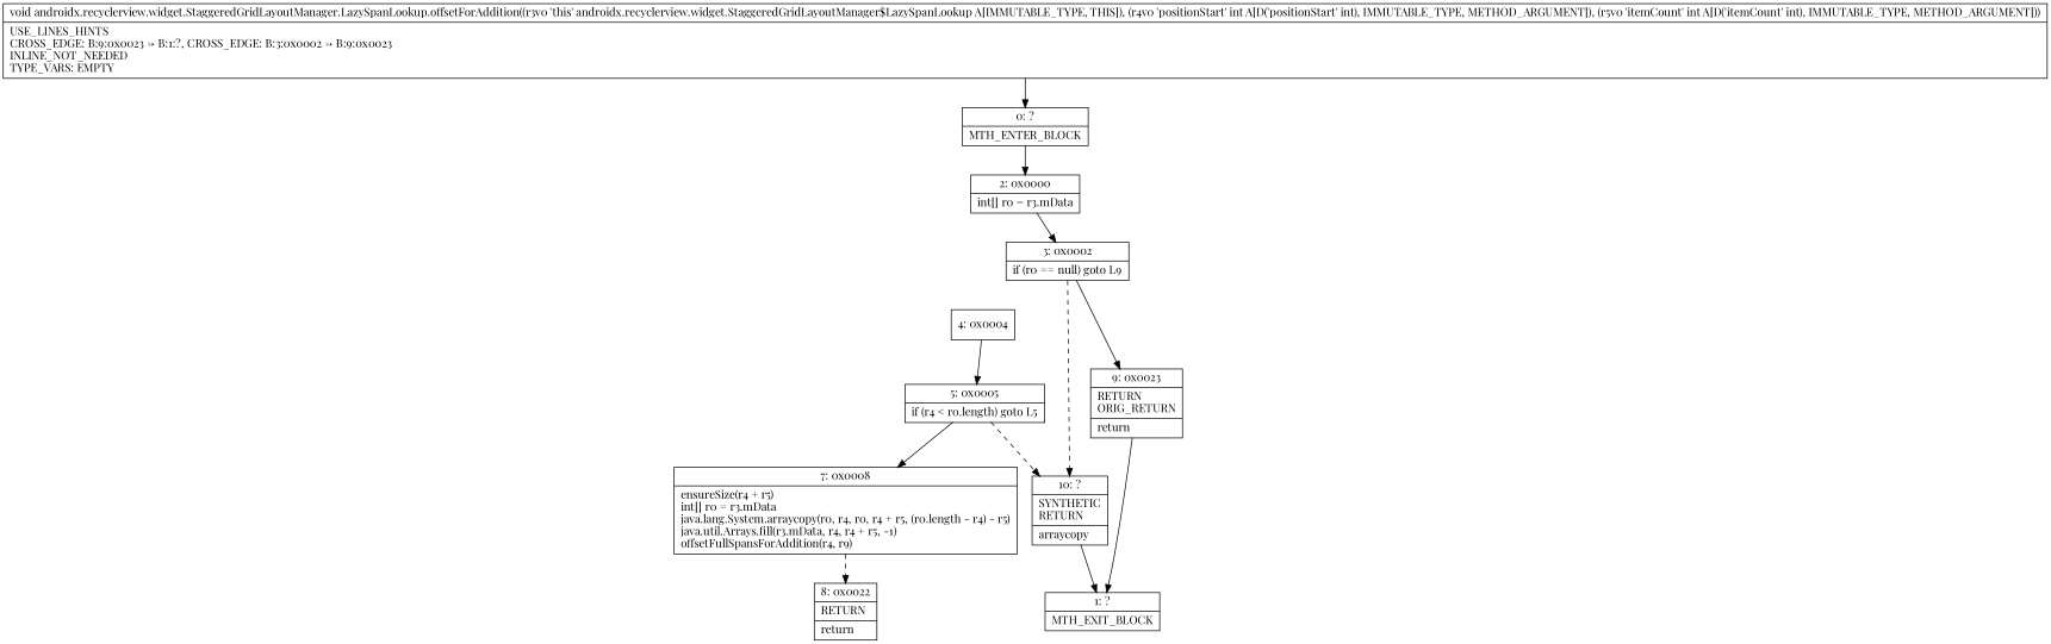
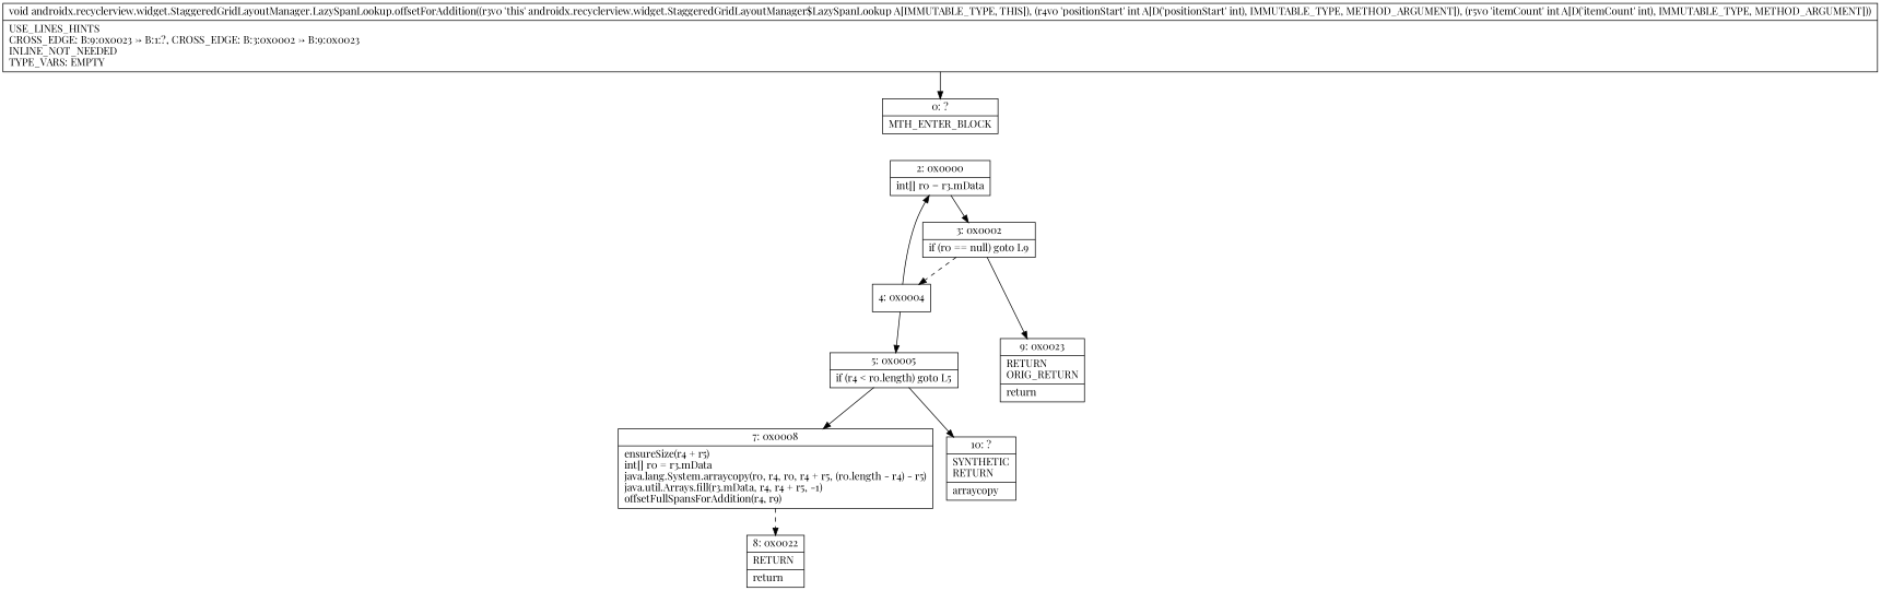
  digraph {
    fontname="Playfair Display"
    node [fontname="Playfair Display" shape=record]
    edge [fontname="Playfair Display"]
    n1 [label="{0\:\ ?|MTH_ENTER_BLOCK\l}"]
    n2 [label="{2\:\ 0x0000|int[] r0 = r3.mData\l}"]
    n3 [label="{3\:\ 0x0002|if (r0 == null) goto L9\l}"]
    n4 [label="{4\:\ 0x0004}"]
    n5 [label="{9\:\ 0x0023|RETURN\lORIG_RETURN\l|return\l}"]
    n6 [label="{5\:\ 0x0005|if (r4 \< r0.length) goto L5\l}"]
-   n7 [label="{1\:\ ?|MTH_EXIT_BLOCK\l}"]
    n8 [label="{7\:\ 0x0008|ensureSize(r4 + r5)\lint[] r0 = r3.mData\ljava.lang.System.arraycopy(r0, r4, r0, r4 + r5, (r0.length \- r4) \- r5)\ljava.util.Arrays.fill(r3.mData, r4, r4 + r5, \-1)\loffsetFullSpansForAddition(r4, r9)\l}"]
    n9 [label="{10\:\ ?|SYNTHETIC\lRETURN\l|arraycopy\l}"]
    n10 [label="{8\:\ 0x0022|RETURN\l|return\l}"]
    n11 [label="{void androidx.recyclerview.widget.StaggeredGridLayoutManager.LazySpanLookup.offsetForAddition((r3v0 'this' androidx.recyclerview.widget.StaggeredGridLayoutManager$LazySpanLookup A[IMMUTABLE_TYPE, THIS]), (r4v0 'positionStart' int A[D('positionStart' int), IMMUTABLE_TYPE, METHOD_ARGUMENT]), (r5v0 'itemCount' int A[D('itemCount' int), IMMUTABLE_TYPE, METHOD_ARGUMENT]))  | USE_LINES_HINTS\lCROSS_EDGE: B:9:0x0023 \-\> B:1:?, CROSS_EDGE: B:3:0x0002 \-\> B:9:0x0023\lINLINE_NOT_NEEDED\lTYPE_VARS: EMPTY\l}"]
-   n1 -> n2
+   n4 -> n2
    n2 -> n3
-   n3 -> n9 [style=dashed]
+   n3 -> n4 [style=dashed]
    n3 -> n5
    n4 -> n6
-   n5 -> n7
    n6 -> n8
-   n6 -> n9 [style=dashed]
+   n6 -> n9 [style=solid]
    n8 -> n10 [style=dashed]
-   n9 -> n7
    n11 -> n1
  }
